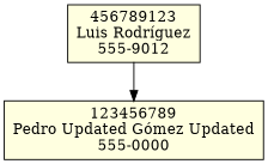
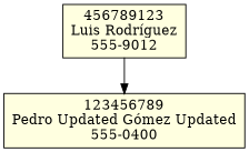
  digraph {
    rankdir=TB
    node [fillcolor=lightyellow shape=record style=filled]
    n1 [label="{456789123\nLuis Rodríguez\n555-9012}"]
-   n2 [label="{123456789\nPedro Updated Gómez Updated\n555-0000}"]
+   n2 [label="{123456789\nPedro Updated Gómez Updated\n555-0400}"]
    n1 -> n2
  }
